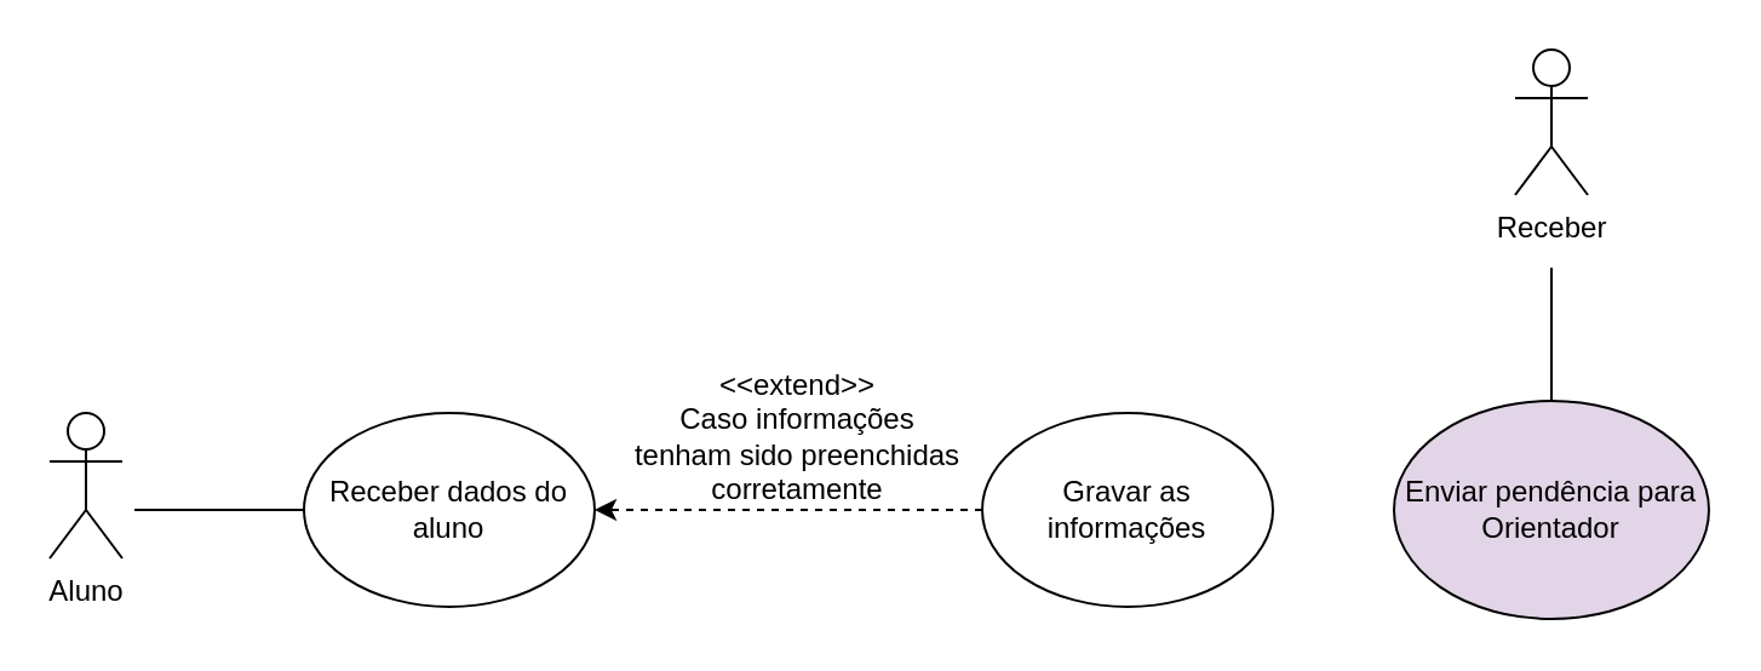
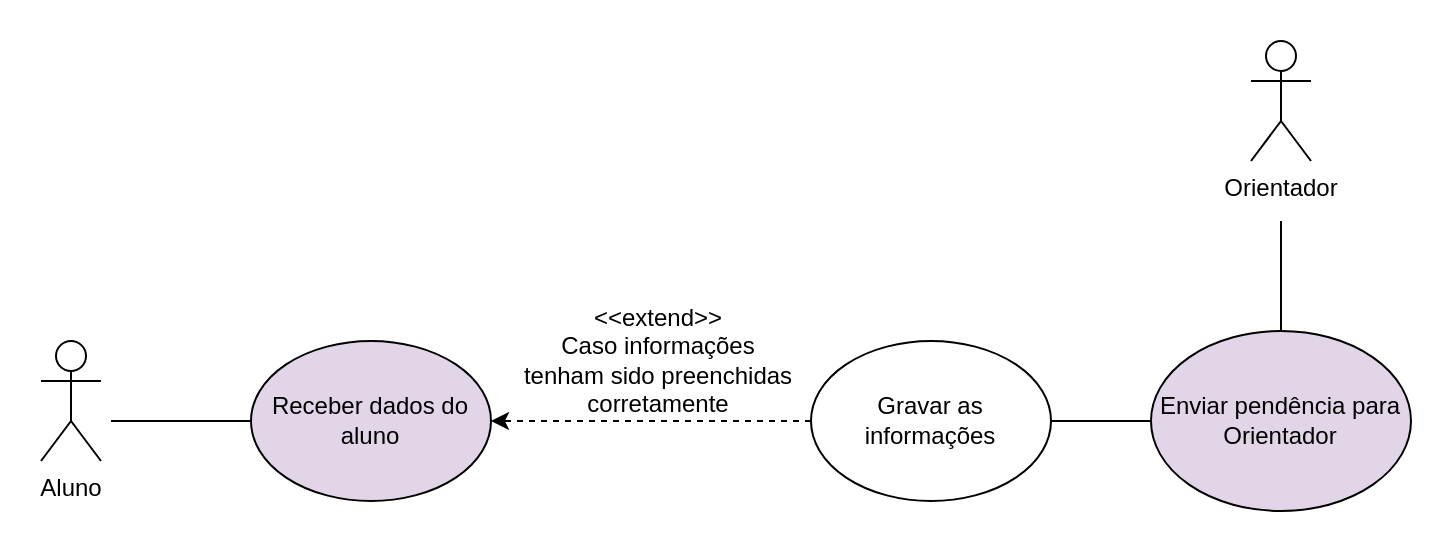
  <mxCell id="0" />
  <mxCell id="1" parent="0" />
  <mxCell id="2" value="Aluno" style="shape=umlActor;verticalLabelPosition=bottom;verticalAlign=top;html=1;outlineConnect=0;fontFamily=Helvetica;" vertex="1" parent="1"><mxGeometry x="20" y="170" width="30" height="60" as="geometry" /></mxCell>
- <mxCell id="3" value="Receber&lt;br&gt;" style="shape=umlActor;verticalLabelPosition=bottom;verticalAlign=top;html=1;outlineConnect=0;" vertex="1" parent="1"><mxGeometry x="625" y="20" width="30" height="60" as="geometry" /></mxCell>
- <mxCell id="4" value="Receber dados do aluno" style="ellipse;whiteSpace=wrap;html=1;" vertex="1" parent="1"><mxGeometry x="125" y="170" width="120" height="80" as="geometry" /></mxCell>
+ <mxCell id="3" value="Orientador&lt;br&gt;" style="shape=umlActor;verticalLabelPosition=bottom;verticalAlign=top;html=1;outlineConnect=0;" vertex="1" parent="1"><mxGeometry x="625" y="20" width="30" height="60" as="geometry" /></mxCell>
+ <mxCell id="4" value="Receber dados do aluno" style="ellipse;whiteSpace=wrap;html=1;fillColor=#e1d5e7;" vertex="1" parent="1"><mxGeometry x="125" y="170" width="120" height="80" as="geometry" /></mxCell>
  <mxCell id="5" value="" style="endArrow=none;html=1;exitX=0;exitY=0.5;exitDx=0;exitDy=0;" edge="1" parent="1" source="4"><mxGeometry width="50" height="50" relative="1" as="geometry"><mxPoint x="175" y="90" as="sourcePoint" /><mxPoint x="55" y="210" as="targetPoint" /></mxGeometry></mxCell>
  <mxCell id="6" style="edgeStyle=orthogonalEdgeStyle;rounded=0;orthogonalLoop=1;jettySize=auto;html=1;exitX=0;exitY=0.5;exitDx=0;exitDy=0;entryX=1;entryY=0.5;entryDx=0;entryDy=0;dashed=1;" edge="1" parent="1" source="8" target="4"><mxGeometry relative="1" as="geometry" /></mxCell>
+ <mxCell id="7" style="edgeStyle=orthogonalEdgeStyle;rounded=0;orthogonalLoop=1;jettySize=auto;html=1;exitX=1;exitY=0.5;exitDx=0;exitDy=0;entryX=0;entryY=0.5;entryDx=0;entryDy=0;endArrow=none;endFill=0;" edge="1" parent="1" source="8" target="10"><mxGeometry relative="1" as="geometry" /></mxCell>
  <mxCell id="8" value="Gravar as informações" style="ellipse;whiteSpace=wrap;html=1;" vertex="1" parent="1"><mxGeometry x="405" y="170" width="120" height="80" as="geometry" /></mxCell>
  <mxCell id="9" style="edgeStyle=orthogonalEdgeStyle;rounded=0;orthogonalLoop=1;jettySize=auto;html=1;exitX=0.5;exitY=0;exitDx=0;exitDy=0;endArrow=none;endFill=0;" edge="1" parent="1" source="10"><mxGeometry relative="1" as="geometry"><mxPoint x="640" y="110" as="targetPoint" /></mxGeometry></mxCell>
  <mxCell id="10" value="Enviar pendência para Orientador" style="ellipse;whiteSpace=wrap;html=1;fillColor=#e1d5e7;" vertex="1" parent="1"><mxGeometry x="575" y="165" width="130" height="90" as="geometry" /></mxCell>
  <mxCell id="11" value="&amp;lt;&amp;lt;extend&amp;gt;&amp;gt;&lt;br&gt;Caso informações tenham sido preenchidas corretamente" style="text;html=1;strokeColor=none;fillColor=none;align=center;verticalAlign=middle;whiteSpace=wrap;rounded=0;" vertex="1" parent="1"><mxGeometry x="258.5" y="170" width="140" height="20" as="geometry" /></mxCell>
